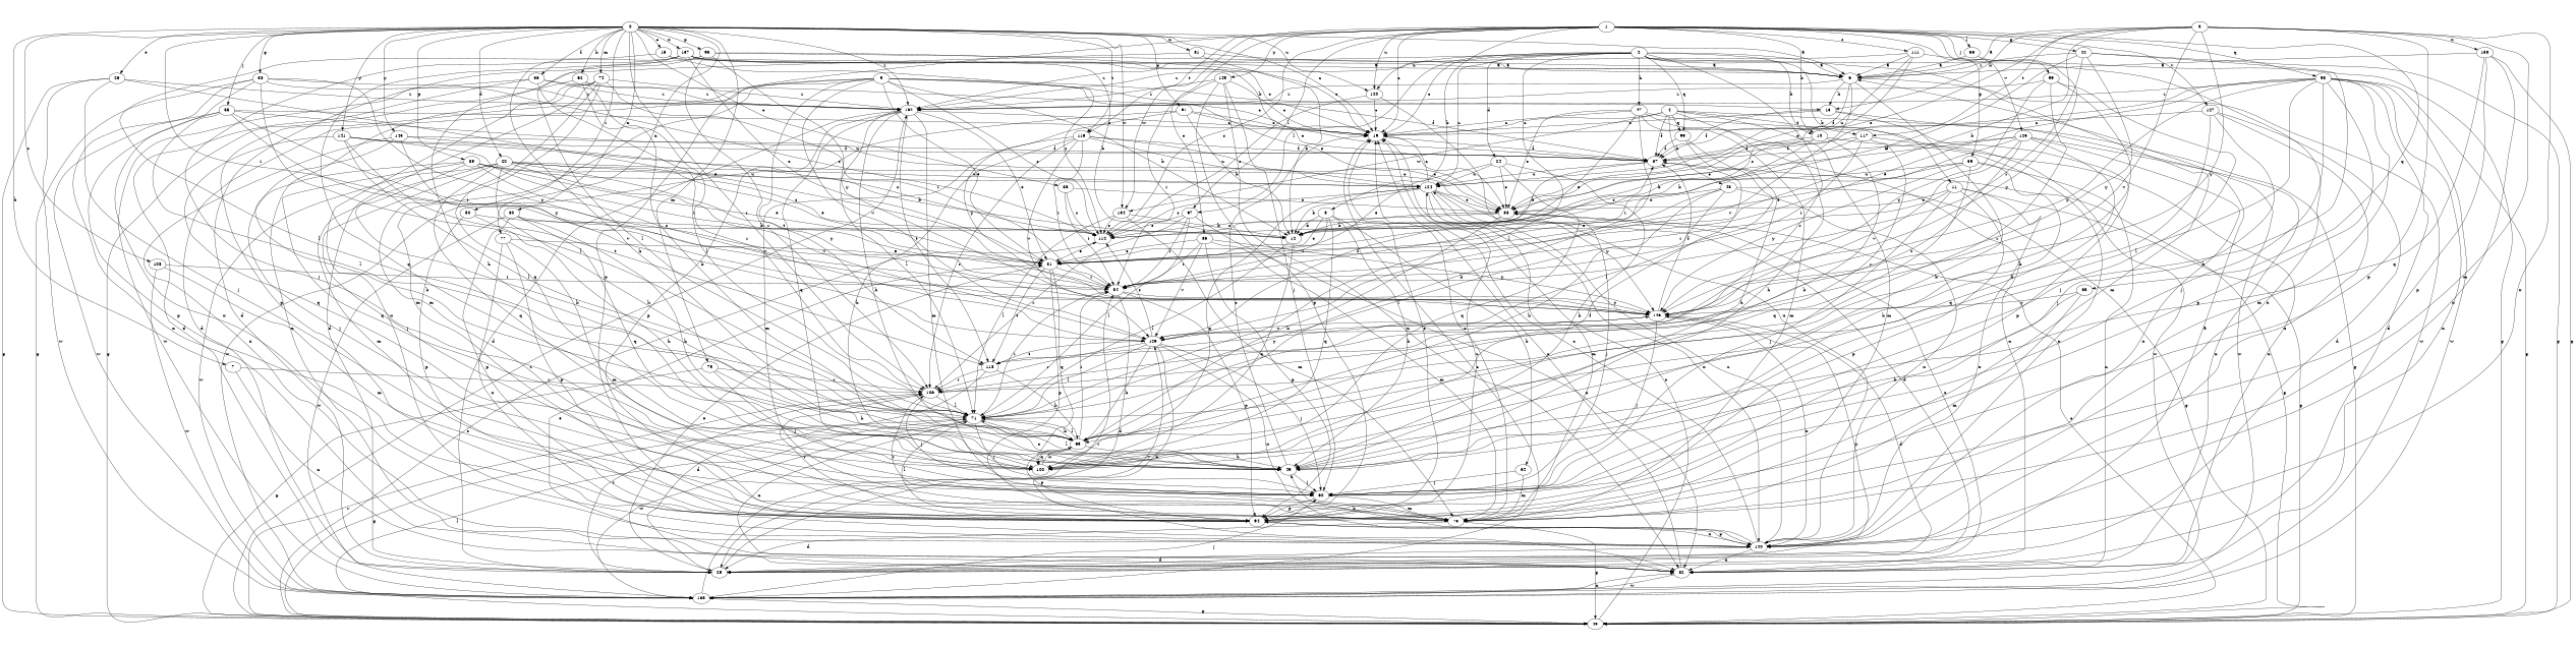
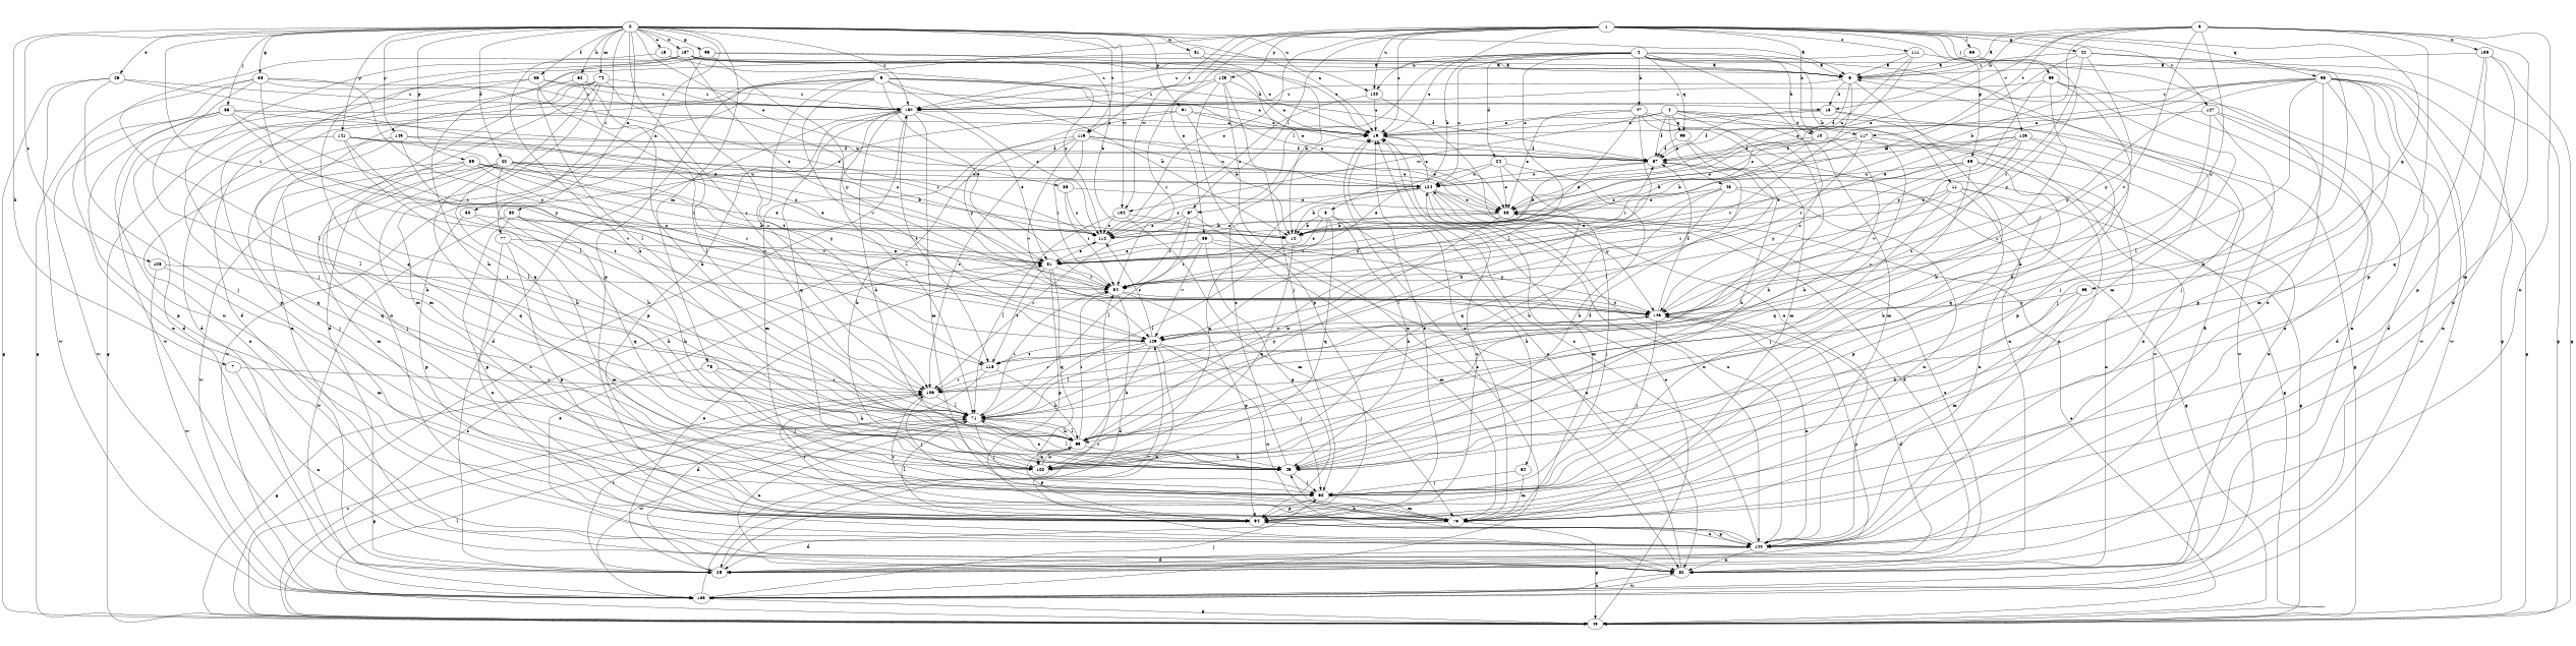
  strict digraph {
    0
    6
    7
    16
    19
    20
    26
    36
    38
    50
    54
    55
    62
    74
    75
    77
    80
    81
    85
    89
    91
    93
    106
    108
    116
    120
    134
    137
    141
    143
    152
    n32 [label=13]
    129
    37
    49
    135
    82
    112
    71
    76
    124
    12
    146
    31
    100
    65
    60
    43
    25
    140
    94
    88
    118
    1
    8
    10
    39
    42
    59
    66
    67
    86
    95
    98
    111
    125
    127
    145
    64
    2
    11
    24
    47
    99
    3
    117
    138
    4
    48
    5
    0 -> 6 [label=a]
    0 -> 7 [label=b]
    0 -> 16 [label=c]
    0 -> 19 [label=c]
    0 -> 20 [label=d]
    0 -> 26 [label=e]
    0 -> 36 [label=f]
    0 -> 38 [label=g]
    0 -> 50 [label=i]
    0 -> 54 [label=i]
    0 -> 55 [label=j]
    0 -> 62 [label=k]
    0 -> 74 [label=m]
    0 -> 75 [label=m]
    0 -> 77 [label=n]
    0 -> 80 [label=n]
    0 -> 81 [label=n]
    0 -> 85 [label=o]
    0 -> 89 [label=p]
    0 -> 91 [label=p]
    0 -> 93 [label=p]
    0 -> 106 [label=r]
    0 -> 108 [label=s]
    0 -> 116 [label=t]
    0 -> 120 [label=u]
    0 -> 134 [label=w]
    0 -> 137 [label=x]
    0 -> 141 [label=y]
    0 -> 143 [label=y]
    0 -> 152 [label=z]
    6 -> 152 [label=z]
    6 -> n32 [label=k]
    6 -> 129 [label=v]
    6 -> 37 [label=f]
    6 -> 49 [label=h]
    6 -> 135 [label=w]
    7 -> 106 [label=r]
    7 -> 82 [label=n]
    16 -> 6 [label=a]
    16 -> 112 [label=s]
    16 -> 71 [label=l]
    19 -> 37 [label=f]
    20 -> 129 [label=v]
    20 -> 135 [label=w]
    20 -> 76 [label=m]
    20 -> 124 [label=u]
    20 -> 12 [label=b]
    20 -> 146 [label=y]
    20 -> 31 [label=e]
    20 -> 100 [label=q]
    20 -> 65 [label=k]
    20 -> 60 [label=j]
    26 -> 152 [label=z]
    26 -> 135 [label=w]
    26 -> 31 [label=e]
    26 -> 60 [label=j]
    26 -> 43 [label=g]
    36 -> 19 [label=c]
    36 -> 152 [label=z]
    36 -> 135 [label=w]
    36 -> 71 [label=l]
    36 -> 25 [label=d]
    38 -> 152 [label=z]
    38 -> 82 [label=n]
    38 -> 112 [label=s]
    38 -> 71 [label=l]
    38 -> 146 [label=y]
    38 -> 43 [label=g]
    38 -> 140 [label=x]
    50 -> 49 [label=h]
    50 -> 12 [label=b]
    50 -> 94 [label=p]
    54 -> 146 [label=y]
    54 -> 25 [label=d]
    54 -> 94 [label=p]
    55 -> 19 [label=c]
    55 -> 54 [label=i]
    55 -> 135 [label=w]
    55 -> 71 [label=l]
    55 -> 124 [label=u]
    55 -> 146 [label=y]
    55 -> 94 [label=p]
    62 -> 106 [label=r]
    62 -> 152 [label=z]
    62 -> 65 [label=k]
    62 -> 43 [label=g]
    74 -> 54 [label=i]
    74 -> 152 [label=z]
    74 -> 82 [label=n]
    74 -> 76 [label=m]
    74 -> 100 [label=q]
    74 -> 25 [label=d]
    74 -> 140 [label=x]
    75 -> 106 [label=r]
    75 -> 49 [label=h]
    75 -> 60 [label=j]
    75 -> 43 [label=g]
    77 -> 76 [label=m]
    77 -> 31 [label=e]
    77 -> 140 [label=x]
    77 -> 94 [label=p]
    80 -> 49 [label=h]
    80 -> 135 [label=w]
    80 -> 112 [label=s]
    80 -> 100 [label=q]
    80 -> 94 [label=p]
    81 -> 6 [label=a]
    81 -> 49 [label=h]
    81 -> 12 [label=b]
    85 -> 54 [label=i]
    85 -> 112 [label=s]
    85 -> 88 [label=o]
    89 -> 129 [label=v]
    89 -> 112 [label=s]
    89 -> 124 [label=u]
    89 -> 31 [label=e]
    89 -> 100 [label=q]
    89 -> 65 [label=k]
    89 -> 60 [label=j]
    91 -> 19 [label=c]
    91 -> 37 [label=f]
    91 -> 135 [label=w]
    91 -> 12 [label=b]
    91 -> 146 [label=y]
    93 -> 6 [label=a]
    93 -> 19 [label=c]
    93 -> 106 [label=r]
    93 -> 146 [label=y]
    93 -> 100 [label=q]
    93 -> 25 [label=d]
    106 -> 71 [label=l]
    106 -> 60 [label=j]
    108 -> 54 [label=i]
    108 -> 135 [label=w]
    108 -> 76 [label=m]
    116 -> 54 [label=i]
    116 -> 106 [label=r]
    116 -> 129 [label=v]
    116 -> 37 [label=f]
    116 -> 49 [label=h]
    116 -> 76 [label=m]
    116 -> 124 [label=u]
    116 -> 88 [label=o]
    120 -> 19 [label=c]
    120 -> 112 [label=s]
    120 -> 140 [label=x]
    134 -> 112 [label=s]
    134 -> 71 [label=l]
    134 -> 76 [label=m]
    134 -> 12 [label=b]
    137 -> 6 [label=a]
    137 -> 19 [label=c]
    137 -> 71 [label=l]
    137 -> 12 [label=b]
    137 -> 31 [label=e]
    137 -> 65 [label=k]
    137 -> 60 [label=j]
    137 -> 88 [label=o]
    141 -> 54 [label=i]
    141 -> 37 [label=f]
    141 -> 71 [label=l]
    141 -> 100 [label=q]
    141 -> 88 [label=o]
    141 -> 118 [label=t]
    143 -> 129 [label=v]
    143 -> 37 [label=f]
    143 -> 112 [label=s]
    143 -> 65 [label=k]
    143 -> 140 [label=x]
    152 -> 19 [label=c]
    152 -> 49 [label=h]
    152 -> 71 [label=l]
    152 -> 76 [label=m]
    152 -> 31 [label=e]
    152 -> 100 [label=q]
    152 -> 25 [label=d]
    152 -> 94 [label=p]
    152 -> 118 [label=t]
    n32 -> 19 [label=c]
    n32 -> 37 [label=f]
    n32 -> 135 [label=w]
    n32 -> 94 [label=p]
    129 -> 106 [label=r]
    129 -> 37 [label=f]
    129 -> 82 [label=n]
    129 -> 112 [label=s]
    129 -> 71 [label=l]
    129 -> 65 [label=k]
    129 -> 60 [label=j]
    129 -> 140 [label=x]
    129 -> 118 [label=t]
    37 -> 124 [label=u]
    37 -> 12 [label=b]
    37 -> 43 [label=g]
    49 -> 19 [label=c]
    49 -> 71 [label=l]
    49 -> 60 [label=j]
    135 -> 19 [label=c]
    135 -> 54 [label=i]
    135 -> 82 [label=n]
    135 -> 60 [label=j]
    135 -> 43 [label=g]
    82 -> 19 [label=c]
    82 -> 135 [label=w]
    82 -> 31 [label=e]
    82 -> 88 [label=o]
    112 -> 31 [label=e]
    71 -> 54 [label=i]
    71 -> 49 [label=c]
    71 -> 135 [label=w]
    71 -> 82 [label=n]
    71 -> 65 [label=k]
    71 -> 60 [label=j]
    71 -> 43 [label=g]
    76 -> 19 [label=c]
    76 -> 106 [label=r]
    76 -> 43 [label=g]
    76 -> 25 [label=d]
    124 -> 19 [label=c]
    124 -> 112 [label=s]
    124 -> 76 [label=m]
    124 -> 12 [label=b]
    124 -> 146 [label=y]
    124 -> 100 [label=q]
    124 -> 25 [label=d]
    124 -> 140 [label=x]
    124 -> 88 [label=o]
    12 -> 71 [label=l]
    12 -> 100 [label=q]
    146 -> 129 [label=v]
    146 -> 37 [label=f]
    146 -> 60 [label=j]
    146 -> 25 [label=d]
    146 -> 140 [label=x]
    31 -> 54 [label=i]
    31 -> 100 [label=q]
    31 -> 94 [label=p]
    31 -> 118 [label=t]
    100 -> 37 [label=f]
    100 -> 65 [label=k]
    65 -> 54 [label=i]
    65 -> 49 [label=h]
    65 -> 71 [label=l]
    65 -> 100 [label=q]
    65 -> 94 [label=p]
    60 -> 76 [label=m]
    60 -> 94 [label=p]
    43 -> 19 [label=c]
    43 -> 106 [label=r]
    43 -> 152 [label=z]
    43 -> 112 [label=s]
    43 -> 71 [label=l]
    43 -> 88 [label=o]
    25 -> 6 [label=a]
    25 -> 106 [label=r]
    25 -> 129 [label=v]
    25 -> 146 [label=y]
    25 -> 31 [label=e]
    140 -> 19 [label=c]
    140 -> 49 [label=h]
    140 -> 82 [label=n]
    140 -> 124 [label=u]
    140 -> 25 [label=d]
    140 -> 94 [label=p]
    94 -> 19 [label=c]
    94 -> 106 [label=r]
    94 -> 71 [label=l]
    94 -> 124 [label=u]
    94 -> 140 [label=x]
    88 -> 112 [label=s]
    88 -> 12 [label=b]
    88 -> 65 [label=k]
    88 -> 60 [label=j]
    118 -> 106 [label=r]
    118 -> 146 [label=y]
    118 -> 65 [label=k]
    118 -> 25 [label=d]
    1 -> 19 [label=c]
    1 -> 116 [label=t]
    1 -> 120 [label=u]
    1 -> 134 [label=w]
    1 -> 112 [label=s]
    1 -> 94 [label=p]
    1 -> 8 [label=b]
    1 -> 10 [label=b]
    1 -> 39 [label=g]
    1 -> 42 [label=g]
    1 -> 59 [label=j]
    1 -> 66 [label=l]
    1 -> 67 [label=l]
    1 -> 86 [label=o]
    1 -> 95 [label=q]
    1 -> 98 [label=q]
    1 -> 111 [label=s]
    1 -> 125 [label=v]
    1 -> 127 [label=v]
    1 -> 145 [label=y]
    8 -> 54 [label=i]
    8 -> 49 [label=h]
    8 -> 12 [label=b]
    8 -> 31 [label=e]
    8 -> 100 [label=q]
    8 -> 64 [label=k]
    10 -> 54 [label=i]
    10 -> 37 [label=f]
    10 -> 12 [label=b]
    10 -> 65 [label=k]
    10 -> 140 [label=x]
    39 -> 49 [label=h]
    39 -> 82 [label=n]
    39 -> 112 [label=s]
    39 -> 124 [label=u]
    39 -> 146 [label=y]
    39 -> 100 [label=q]
    42 -> 6 [label=z]
    42 -> 54 [label=i]
    42 -> 49 [label=h]
    42 -> 12 [label=b]
    42 -> 146 [label=y]
    42 -> 43 [label=g]
    59 -> 106 [label=r]
    59 -> 152 [label=z]
    59 -> 146 [label=y]
    59 -> 65 [label=k]
    59 -> 60 [label=j]
    66 -> 6 [label=a]
    66 -> 146 [label=y]
    67 -> 54 [label=i]
    67 -> 106 [label=r]
    67 -> 82 [label=n]
    67 -> 112 [label=s]
    67 -> 71 [label=l]
    86 -> 54 [label=i]
    86 -> 129 [label=v]
    86 -> 76 [label=m]
    86 -> 146 [label=y]
    86 -> 31 [label=e]
    86 -> 94 [label=p]
    95 -> 49 [label=h]
    95 -> 76 [label=m]
    95 -> 146 [label=y]
    98 -> 152 [label=z]
    98 -> 135 [label=w]
    98 -> 82 [label=n]
    98 -> 112 [label=s]
    98 -> 71 [label=l]
    98 -> 76 [label=m]
    98 -> 146 [label=y]
    98 -> 31 [label=e]
    98 -> 60 [label=j]
    98 -> 43 [label=g]
    98 -> 25 [label=d]
    98 -> 94 [label=p]
    111 -> 6 [label=a]
    111 -> 152 [label=z]
    111 -> 124 [label=u]
    111 -> 140 [label=x]
    111 -> 88 [label=o]
    125 -> 129 [label=v]
    125 -> 37 [label=f]
-   125 -> 82 [label=n]
+   59 -> 82 [label=n]
    125 -> 31 [label=e]
    125 -> 100 [label=q]
    125 -> 140 [label=x]
    125 -> 88 [label=o]
    125 -> 118 [label=t]
    127 -> 19 [label=c]
    127 -> 65 [label=k]
    127 -> 60 [label=j]
    127 -> 25 [label=d]
    127 -> 140 [label=x]
    145 -> 19 [label=c]
    145 -> 54 [label=i]
    145 -> 152 [label=z]
    145 -> 82 [label=n]
    145 -> 60 [label=j]
    145 -> 94 [label=p]
    64 -> 76 [label=m]
    64 -> 60 [label=j]
    2 -> 6 [label=a]
    2 -> 19 [label=c]
    2 -> 106 [label=r]
    2 -> 120 [label=u]
    2 -> 152 [label=z]
    2 -> 71 [label=l]
    2 -> 76 [label=m]
    2 -> 124 [label=u]
    2 -> 43 [label=g]
    2 -> 10 [label=b]
    2 -> 67 [label=l]
    2 -> 11 [label=b]
    2 -> 24 [label=d]
    2 -> 47 [label=h]
    2 -> 99 [label=q]
    11 -> 54 [label=i]
    11 -> 60 [label=j]
    11 -> 43 [label=g]
    11 -> 140 [label=x]
    11 -> 94 [label=p]
    11 -> 88 [label=o]
    24 -> 49 [label=h]
    24 -> 124 [label=u]
    24 -> 31 [label=e]
    24 -> 100 [label=q]
    24 -> 88 [label=o]
    47 -> 19 [label=c]
    47 -> 135 [label=w]
    47 -> 82 [label=n]
    47 -> 76 [label=m]
    47 -> 31 [label=e]
    47 -> 65 [label=k]
    47 -> 88 [label=o]
    99 -> 37 [label=f]
    99 -> 49 [label=h]
    99 -> 71 [label=l]
    3 -> 6 [label=a]
    3 -> n32 [label=k]
    3 -> 129 [label=v]
    3 -> 76 [label=m]
    3 -> 12 [label=b]
    3 -> 146 [label=y]
    3 -> 140 [label=x]
    3 -> 94 [label=p]
    3 -> 88 [label=o]
    3 -> 117 [label=t]
    3 -> 138 [label=x]
    117 -> 54 [label=i]
    117 -> 106 [label=r]
    117 -> 37 [label=f]
    117 -> 82 [label=n]
    117 -> 12 [label=b]
    138 -> 6 [label=a]
    138 -> 100 [label=q]
    138 -> 43 [label=g]
    138 -> 140 [label=x]
    138 -> 94 [label=p]
    4 -> 19 [label=c]
    4 -> 134 [label=w]
    4 -> 37 [label=f]
    4 -> 49 [label=h]
    4 -> 76 [label=m]
    4 -> 43 [label=g]
    4 -> 99 [label=q]
    4 -> 117 [label=t]
    4 -> 48 [label=h]
    48 -> 71 [label=l]
    48 -> 31 [label=e]
    48 -> 65 [label=k]
    48 -> 43 [label=g]
    48 -> 140 [label=x]
    48 -> 88 [label=o]
    5 -> n32 [label=k]
    5 -> 129 [label=v]
    5 -> 37 [label=f]
    5 -> 112 [label=s]
    5 -> 76 [label=m]
    5 -> 12 [label=b]
    5 -> 31 [label=e]
    5 -> 25 [label=d]
    5 -> 94 [label=p]
    5 -> 88 [label=o]
    5 -> 118 [label=t]
  }
